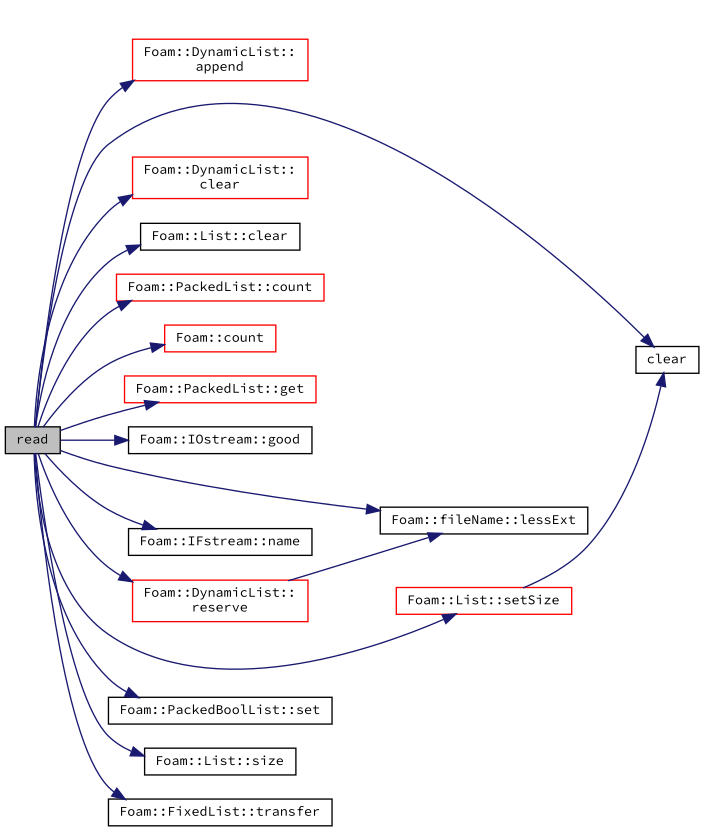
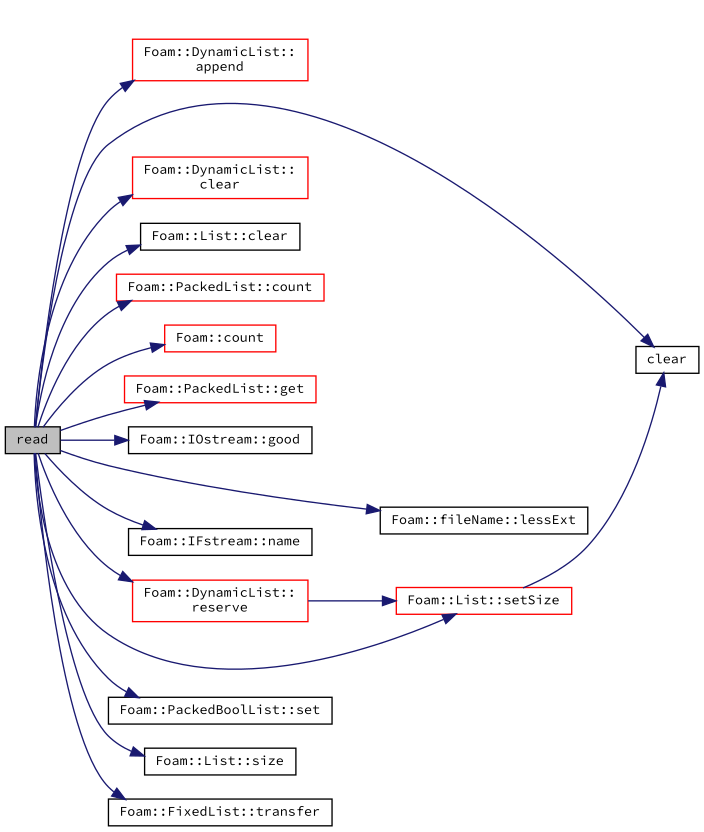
  digraph {
    fontname="Source Code Pro"
    rankdir=LR
    node [color=black fontname="Source Code Pro" fontsize=10 shape=record]
    edge [color=midnightblue fontname="Source Code Pro" fontsize=10 labelfontname=FreeSans labelfontsize=10 style=solid]
    n1 [fillcolor=grey75 fontcolor=black height=0.2 label=read style=filled width=0.4]
    n2 [color=red height=0.2 label="Foam::DynamicList::\lappend" width=0.4]
    n3 [height=0.2 label=clear width=0.4]
    n4 [color=red height=0.2 label="Foam::DynamicList::\lclear" width=0.4]
    n5 [height=0.2 label="Foam::List::clear" width=0.4]
    n6 [color=red height=0.2 label="Foam::PackedList::count" width=0.4]
    n7 [color=red height=0.2 label="Foam::count" width=0.4]
    n8 [color=red height=0.2 label="Foam::PackedList::get" width=0.4]
    n9 [height=0.2 label="Foam::IOstream::good" width=0.4]
    n10 [height=0.2 label="Foam::fileName::lessExt" width=0.4]
    n11 [height=0.2 label="Foam::IFstream::name" width=0.4]
    n12 [color=red height=0.2 label="Foam::DynamicList::\lreserve" width=0.4]
    n13 [color=red height=0.2 label="Foam::List::setSize" width=0.4]
    n14 [height=0.2 label="Foam::PackedBoolList::set" width=0.4]
    n15 [height=0.2 label="Foam::List::size" width=0.4]
    n16 [height=0.2 label="Foam::FixedList::transfer" width=0.4]
    n1 -> n2
    n1 -> n3
    n1 -> n4
    n1 -> n5
    n1 -> n6
    n1 -> n7
    n1 -> n8
    n1 -> n9
    n1 -> n10
    n1 -> n11
    n1 -> n12
    n1 -> n13
    n1 -> n14
    n1 -> n15
    n1 -> n16
-   n12 -> n10
+   n12 -> n13
    n13 -> n3
  }
